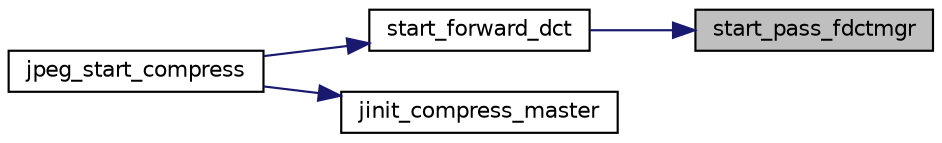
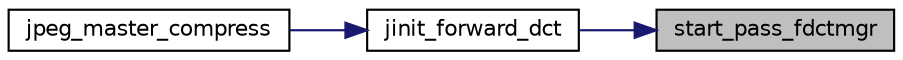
  digraph {
    fontname="DejaVu Sans"
    rankdir=RL
    node [color=black fontname="DejaVu Sans" fontsize=10 shape=record]
    edge [color=midnightblue dir=back fontname="DejaVu Sans" fontsize=10 labelfontname=Helvetica labelfontsize=10 style=solid]
    n1 [fillcolor=grey75 fontcolor=black height=0.2 label=start_pass_fdctmgr style=filled width=0.4]
-   n2 [height=0.2 label=start_forward_dct width=0.4]
-   n3 [height=0.2 label=jpeg_start_compress width=0.4]
-   n4 [height=0.2 label=jinit_compress_master width=0.4]
+   n2 [height=0.2 label=jinit_forward_dct width=0.4]
+   n3 [height=0.2 label=jpeg_master_compress width=0.4]
    n1 -> n2
    n2 -> n3
-   n4 -> n3
  }
